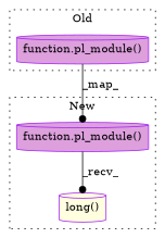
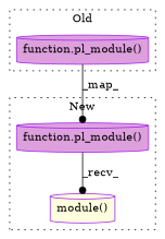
  digraph {
    node [a=75 l="10,20" shape=cylinder style=filled fillcolor=plum color=purple]
    edge [arrowhead=dot]
    n1 [label="function.pl_module()" s="9542,9559"]
-   n2 [l=44 label="long()" s=9542 fillcolor=lightyellow]
+   n2 [l=44 label="module()" s=9542 fillcolor=lightyellow]
    n3 [label="function.pl_module()" s="9535,9552"]
    subgraph cluster_1 {
      label=New
      style=dotted
      n1
      n2
    }
    subgraph cluster_2 {
      label=Old
      style=dotted
      n3
    }
    n1 -> n2 [label=_recv_]
    n3 -> n1 [label=_map_]
  }
